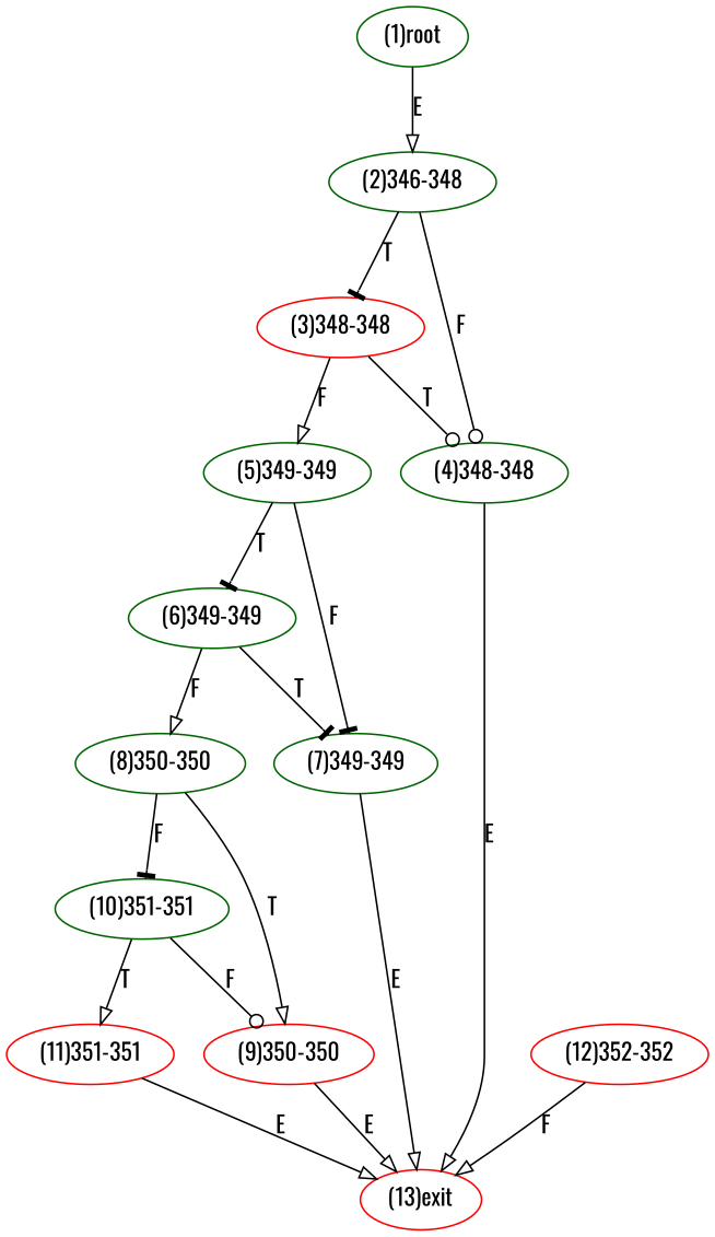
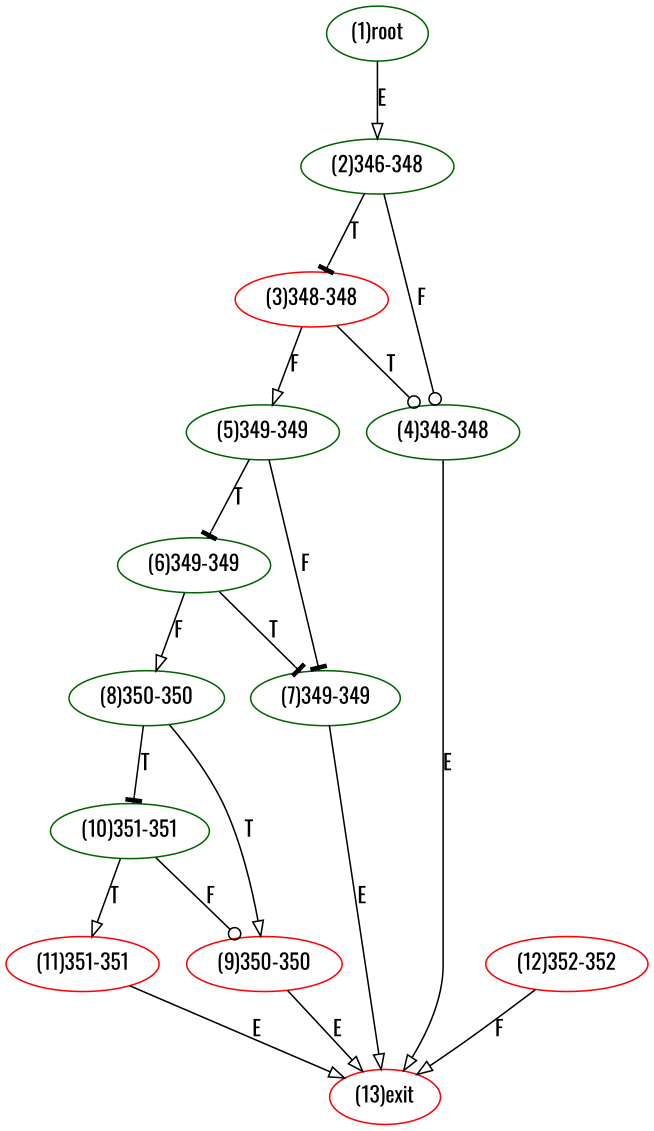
  digraph {
    fontname=Oswald
    node [color=darkgreen fontname=Oswald]
    edge [arrowhead=onormal fontname=Oswald]
    n1 [label="(1)root"]
    n2 [label="(2)346-348"]
    n3 [color=red label="(3)348-348"]
    n4 [label="(4)348-348"]
    n5 [label="(5)349-349"]
    n6 [color=red label="(13)exit"]
    n7 [label="(6)349-349"]
    n8 [label="(7)349-349"]
    n9 [label="(8)350-350"]
    n10 [color=red label="(9)350-350"]
    n11 [label="(10)351-351"]
    n12 [color=red label="(11)351-351"]
    n13 [color=red label="(12)352-352"]
    n1 -> n2 [label=E]
    n2 -> n3 [arrowhead=tee label=T]
    n2 -> n4 [arrowhead=odot label=F]
    n3 -> n4 [arrowhead=odot label=T]
    n3 -> n5 [label=F]
    n4 -> n6 [label=E]
    n5 -> n7 [arrowhead=tee label=T]
    n5 -> n8 [arrowhead=tee label=F]
    n7 -> n8 [arrowhead=tee label=T]
    n7 -> n9 [label=F]
    n8 -> n6 [label=E]
    n9 -> n10 [label=T]
-   n9 -> n11 [arrowhead=tee label=F]
+   n9 -> n11 [arrowhead=tee label=T]
    n10 -> n6 [label=E]
    n11 -> n10 [arrowhead=odot label=F]
    n11 -> n12 [label=T]
    n12 -> n6 [label=E]
    n13 -> n6 [label=F]
  }
